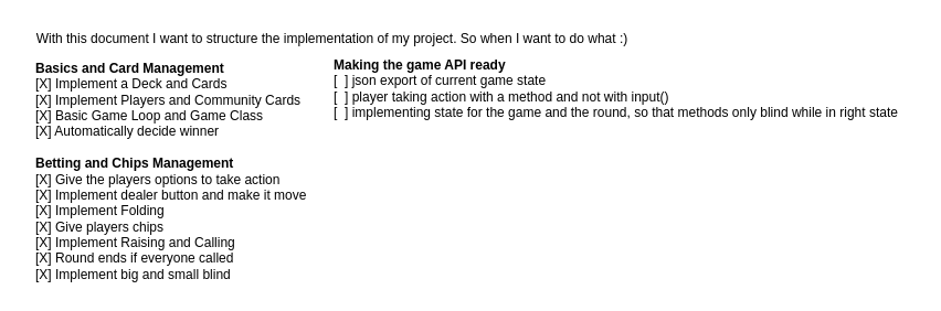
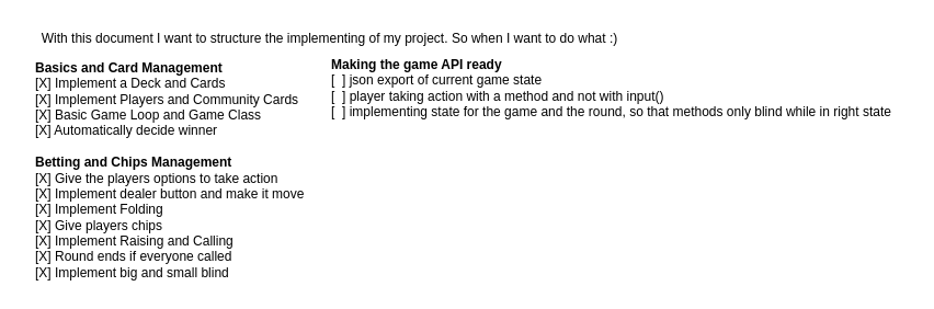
  <mxCell id="0" />
  <mxCell id="1" parent="0" />
- <mxCell id="2" value="With this document I want to structure the implementation of my project. So when I want to do what :)" style="text;html=1;align=center;verticalAlign=middle;resizable=0;points=[];autosize=1;strokeColor=none;fillColor=none;" parent="1" vertex="1"><mxGeometry x="20" y="20" width="560" height="30" as="geometry" /></mxCell>
+ <mxCell id="2" value="With this document I want to structure the implementing of my project. So when I want to do what :)" style="text;html=1;align=center;verticalAlign=middle;resizable=0;points=[];autosize=1;strokeColor=none;fillColor=none;" parent="1" vertex="1"><mxGeometry x="20" y="20" width="560" height="30" as="geometry" /></mxCell>
  <mxCell id="3" value="&lt;b&gt;Basics and Card Management&lt;/b&gt;&lt;br&gt;[X] Implement a Deck and Cards&lt;br&gt;[X] Implement Players and Community Cards&lt;br&gt;[X] Basic Game Loop and Game Class&lt;br&gt;[X] Automatically decide winner&lt;br&gt;&lt;b&gt;&lt;br&gt;Betting and Chips Management&lt;br&gt;&lt;/b&gt;[X] Give the players options to take action&lt;br&gt;[X] Implement dealer button and make it move&lt;br&gt;[X] Implement Folding&lt;br&gt;[X] Give players chips&lt;br&gt;[X] Implement Raising and Calling&lt;br&gt;[X] Round ends if everyone called&lt;br&gt;[X] Implement big and small blind" style="text;html=1;align=left;verticalAlign=middle;resizable=0;points=[];autosize=1;strokeColor=none;fillColor=none;" parent="1" vertex="1"><mxGeometry x="30" y="50" width="270" height="210" as="geometry" /></mxCell>
  <mxCell id="4" value="&lt;b&gt;Making the game API ready&lt;/b&gt;&lt;br&gt;[&amp;nbsp; ] json export of current game state&lt;br&gt;[&amp;nbsp; ] player taking action with a method and not with input()&lt;br&gt;[&amp;nbsp; ] implementing state for the game and the round, so that methods only blind while in right state" style="text;html=1;align=left;verticalAlign=middle;resizable=0;points=[];autosize=1;strokeColor=none;fillColor=none;" vertex="1" parent="1"><mxGeometry x="300" y="45" width="530" height="70" as="geometry" /></mxCell>
